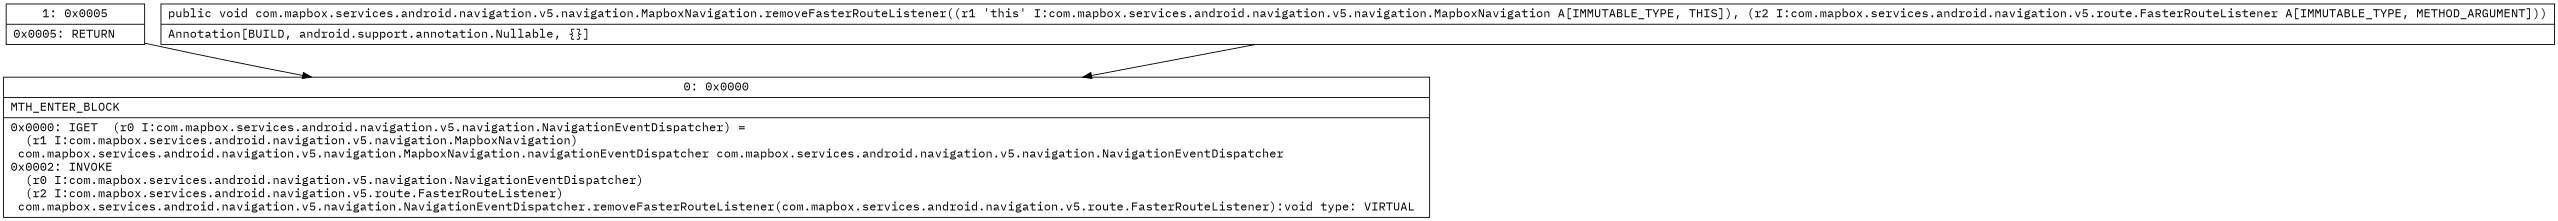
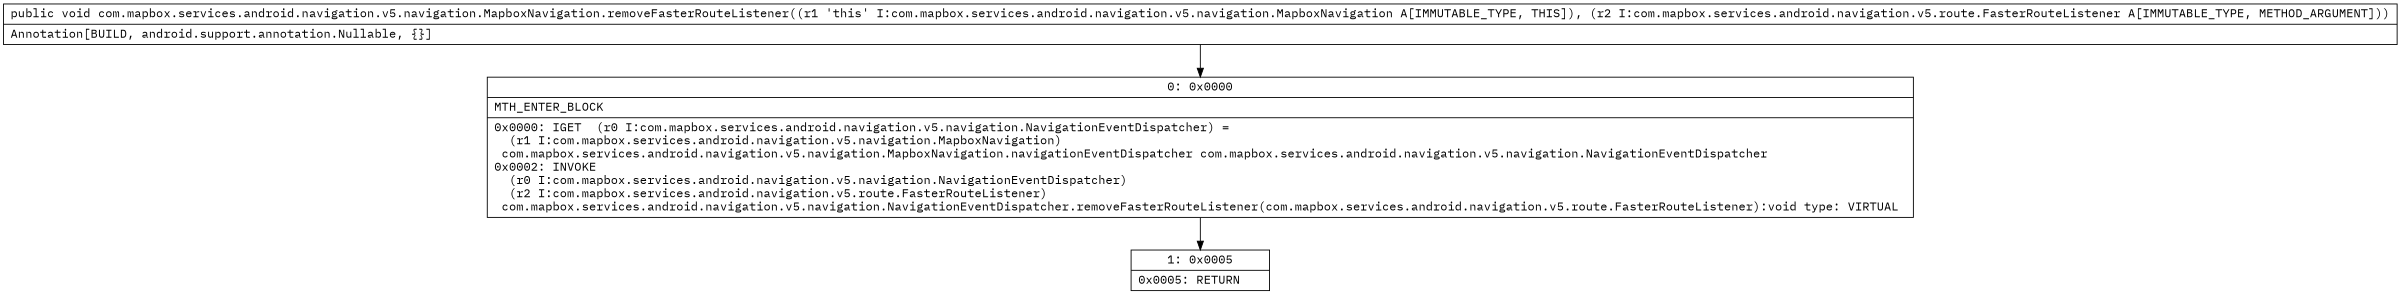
  digraph {
    fontname="IBM Plex Mono"
    node [shape=record fontname="IBM Plex Mono"]
    edge [fontname="IBM Plex Mono"]
    n1 [label="{0\:\ 0x0000|MTH_ENTER_BLOCK\l|0x0000: IGET  (r0 I:com.mapbox.services.android.navigation.v5.navigation.NavigationEventDispatcher) = \l  (r1 I:com.mapbox.services.android.navigation.v5.navigation.MapboxNavigation)\l com.mapbox.services.android.navigation.v5.navigation.MapboxNavigation.navigationEventDispatcher com.mapbox.services.android.navigation.v5.navigation.NavigationEventDispatcher \l0x0002: INVOKE  \l  (r0 I:com.mapbox.services.android.navigation.v5.navigation.NavigationEventDispatcher)\l  (r2 I:com.mapbox.services.android.navigation.v5.route.FasterRouteListener)\l com.mapbox.services.android.navigation.v5.navigation.NavigationEventDispatcher.removeFasterRouteListener(com.mapbox.services.android.navigation.v5.route.FasterRouteListener):void type: VIRTUAL \l}"]
    n2 [label="{1\:\ 0x0005|0x0005: RETURN   \l}"]
    n3 [label="{public void com.mapbox.services.android.navigation.v5.navigation.MapboxNavigation.removeFasterRouteListener((r1 'this' I:com.mapbox.services.android.navigation.v5.navigation.MapboxNavigation A[IMMUTABLE_TYPE, THIS]), (r2 I:com.mapbox.services.android.navigation.v5.route.FasterRouteListener A[IMMUTABLE_TYPE, METHOD_ARGUMENT]))  | Annotation[BUILD, android.support.annotation.Nullable, \{\}]\l}"]
-   n2 -> n1
+   n1 -> n2
    n3 -> n1
  }
